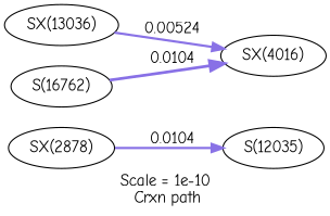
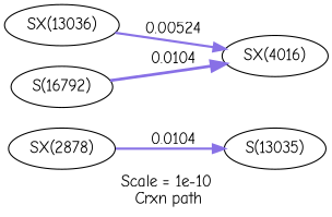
  digraph {
    fontname="Comic Neue"
    label="Scale = 1e-10\l Crxn path"
    rankdir=LR
    node [fontname="Comic Neue"]
    edge [color="0.7, 0.505, 0.9" fontname="Comic Neue"]
    n1 [label="SX(2878)"]
-   n2 [label="S(12035)"]
+   n2 [label="S(13035)"]
    n3 [label="SX(13036)"]
    n4 [label="SX(4016)"]
-   n5 [label="S(16762)"]
+   n5 [label="S(16792)"]
    n1 -> n2 [arrowsize=1.01 label=" 0.0104" style="setlinewidth(2.01)"]
    n3 -> n4 [arrowsize=1.02 label=" 0.00524" style="setlinewidth(2.03)"]
    n5 -> n4 [arrowsize=1.27 color="0.7, 0.51, 0.9" label=" 0.0104" style="setlinewidth(2.55)"]
  }
